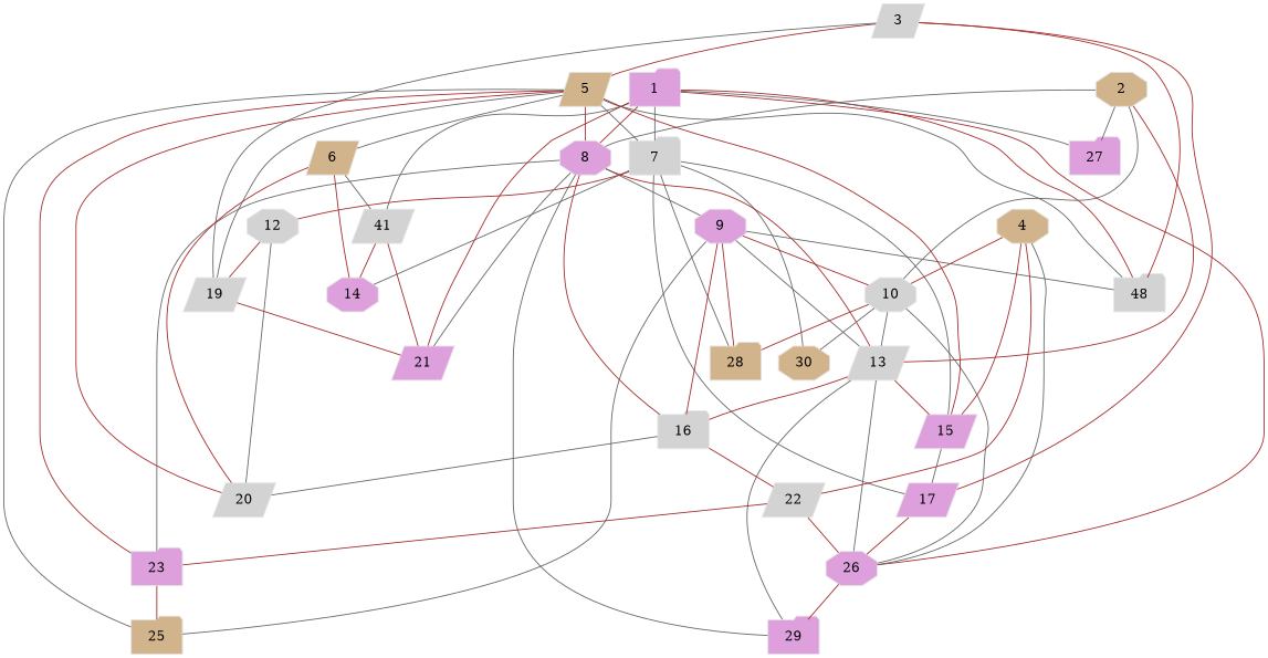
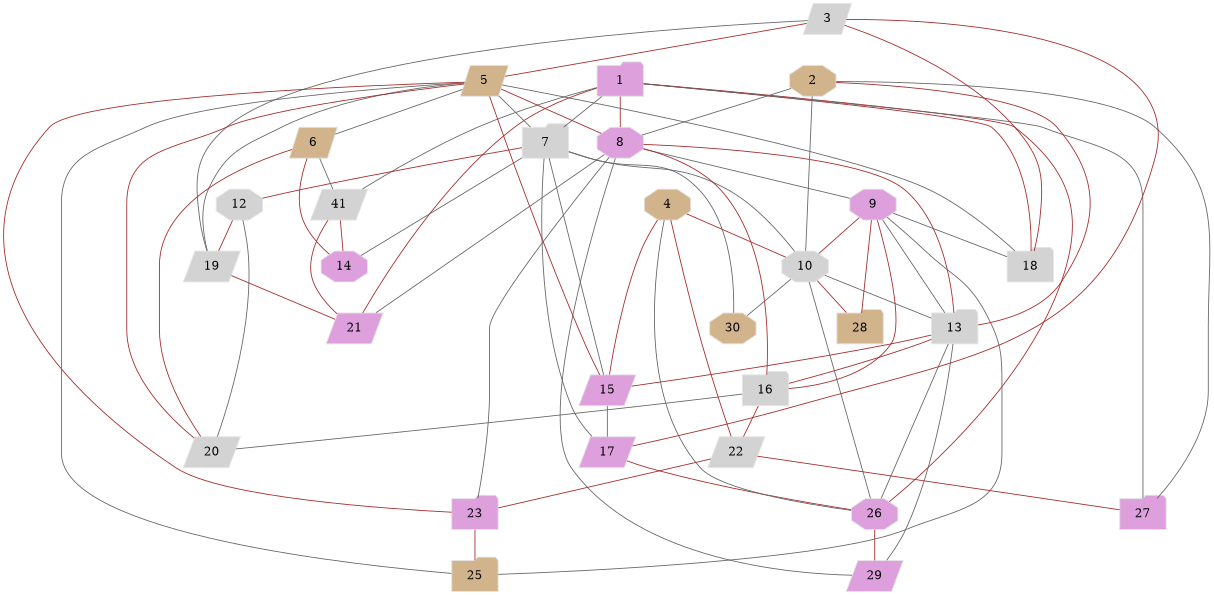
  graph {
    node [color=gray90 fillcolor=plum shape=parallelogram style=filled]
    edge [color=brown weight=1.0]
    1 [shape=folder]
    7 [fillcolor=lightgrey shape=folder]
    8 [shape=octagon]
    n4 [fillcolor=lightgrey label=41]
-   18 [fillcolor=lightgrey shape=folder label=48]
+   18 [fillcolor=lightgrey shape=folder]
    21
    26 [shape=octagon]
    27 [shape=folder]
    10 [fillcolor=lightgrey shape=octagon]
    17
    30 [fillcolor=tan shape=octagon]
    15
    14 [shape=octagon]
    12 [fillcolor=lightgrey shape=octagon]
-   13 [fillcolor=lightgrey]
+   13 [fillcolor=lightgrey shape=folder]
    23 [shape=folder]
    9 [shape=octagon]
    16 [fillcolor=lightgrey shape=folder]
-   29 [shape=folder]
+   29
    2 [fillcolor=tan shape=octagon]
    28 [fillcolor=tan shape=folder]
    3 [fillcolor=lightgrey]
    5 [fillcolor=tan]
    19 [fillcolor=lightgrey]
    6 [fillcolor=tan]
    20 [fillcolor=lightgrey]
    25 [fillcolor=tan shape=folder]
    4 [fillcolor=tan shape=octagon]
    22 [fillcolor=lightgrey]
    1 -- 7 [color=gray40 weight=2.0]
    1 -- 8
    1 -- n4 [color=gray40]
    1 -- 18
    1 -- 21
    1 -- 26
    1 -- 27 [color=gray40 weight=2.0]
-   7 -- 28 [color=gray40]
+   7 -- 10 [color=gray40]
    7 -- 17 [color=gray40]
    7 -- 30 [color=gray40]
    7 -- 15 [color=gray40]
    7 -- 14 [color=gray40 weight=2.0]
    7 -- 12
    8 -- 21 [color=gray40]
    8 -- 13
    8 -- 23 [color=gray40]
    8 -- 9 [color=gray40]
    8 -- 16
    8 -- 29 [color=gray40]
    n4 -- 21
    n4 -- 14
    26 -- 29 [weight=2.0]
    10 -- 26 [color=gray40]
    10 -- 30 [color=gray40]
    10 -- 13 [color=gray40]
    10 -- 28 [weight=3.0]
    17 -- 26
    15 -- 17 [color=gray40]
    12 -- 19
    12 -- 20 [color=gray40]
    13 -- 26 [color=gray40 weight=2.0]
    13 -- 15
    13 -- 16 [weight=2.0]
    13 -- 29 [color=gray40]
    23 -- 25
    9 -- 18 [color=gray40]
    9 -- 10 [weight=2.0]
    9 -- 13 [color=gray40]
    9 -- 16
    9 -- 28
    9 -- 25 [color=gray40]
    16 -- 20 [color=gray40]
    16 -- 22
    2 -- 8 [color=gray40 weight=2.0]
    2 -- 27 [color=gray40]
    2 -- 10 [color=gray40 weight=2.0]
    2 -- 13
    3 -- 18
    3 -- 17
    3 -- 5
    3 -- 19 [color=gray40]
    5 -- 7 [color=gray40]
    5 -- 8 [weight=3.0]
    5 -- 18 [color=gray40]
    5 -- 15
    5 -- 23
    5 -- 19 [color=gray40]
    5 -- 6 [color=gray40]
    5 -- 20
    5 -- 25 [color=gray40]
    19 -- 21
    6 -- n4 [color=gray40]
    6 -- 14
    6 -- 20
    4 -- 26 [color=gray40]
    4 -- 10
    4 -- 15
    4 -- 22
-   22 -- 26
+   22 -- 27
    22 -- 23
  }
